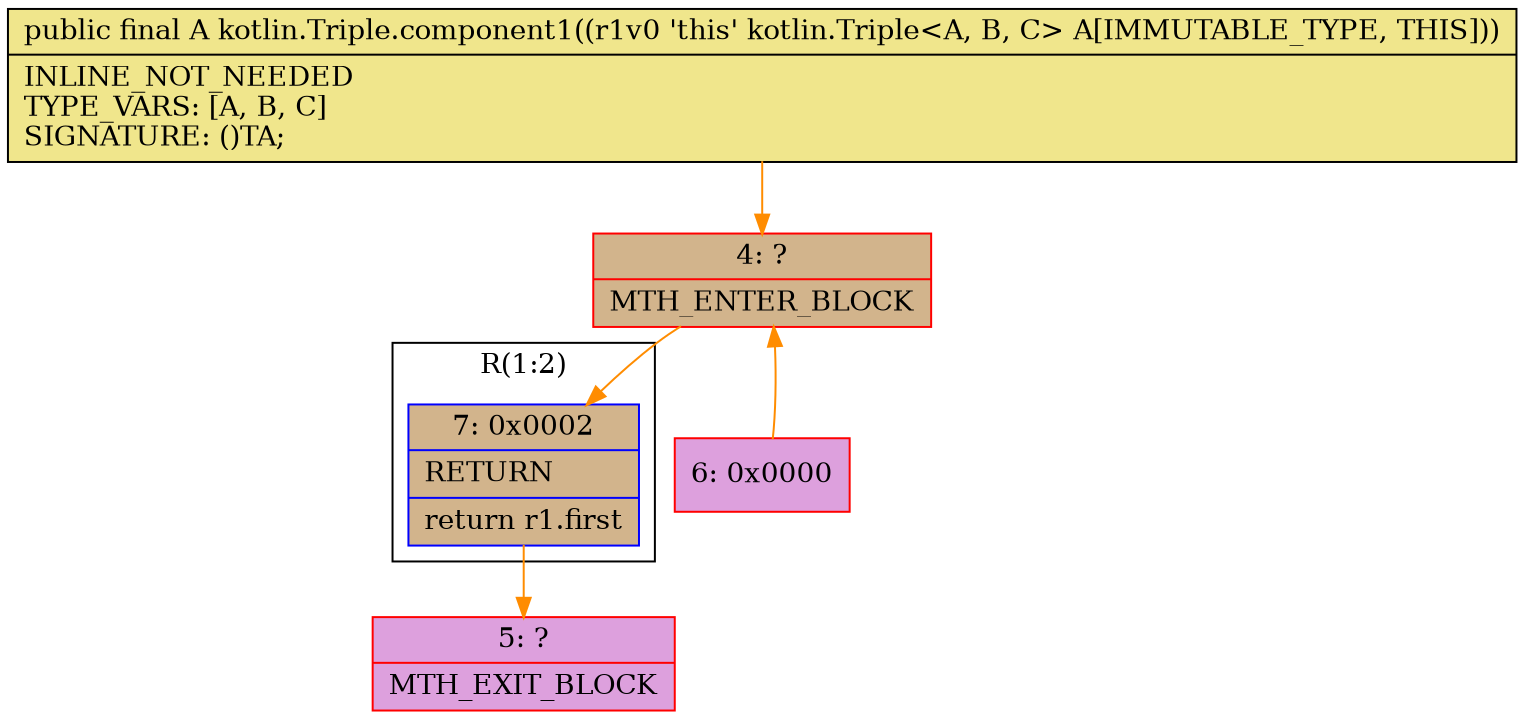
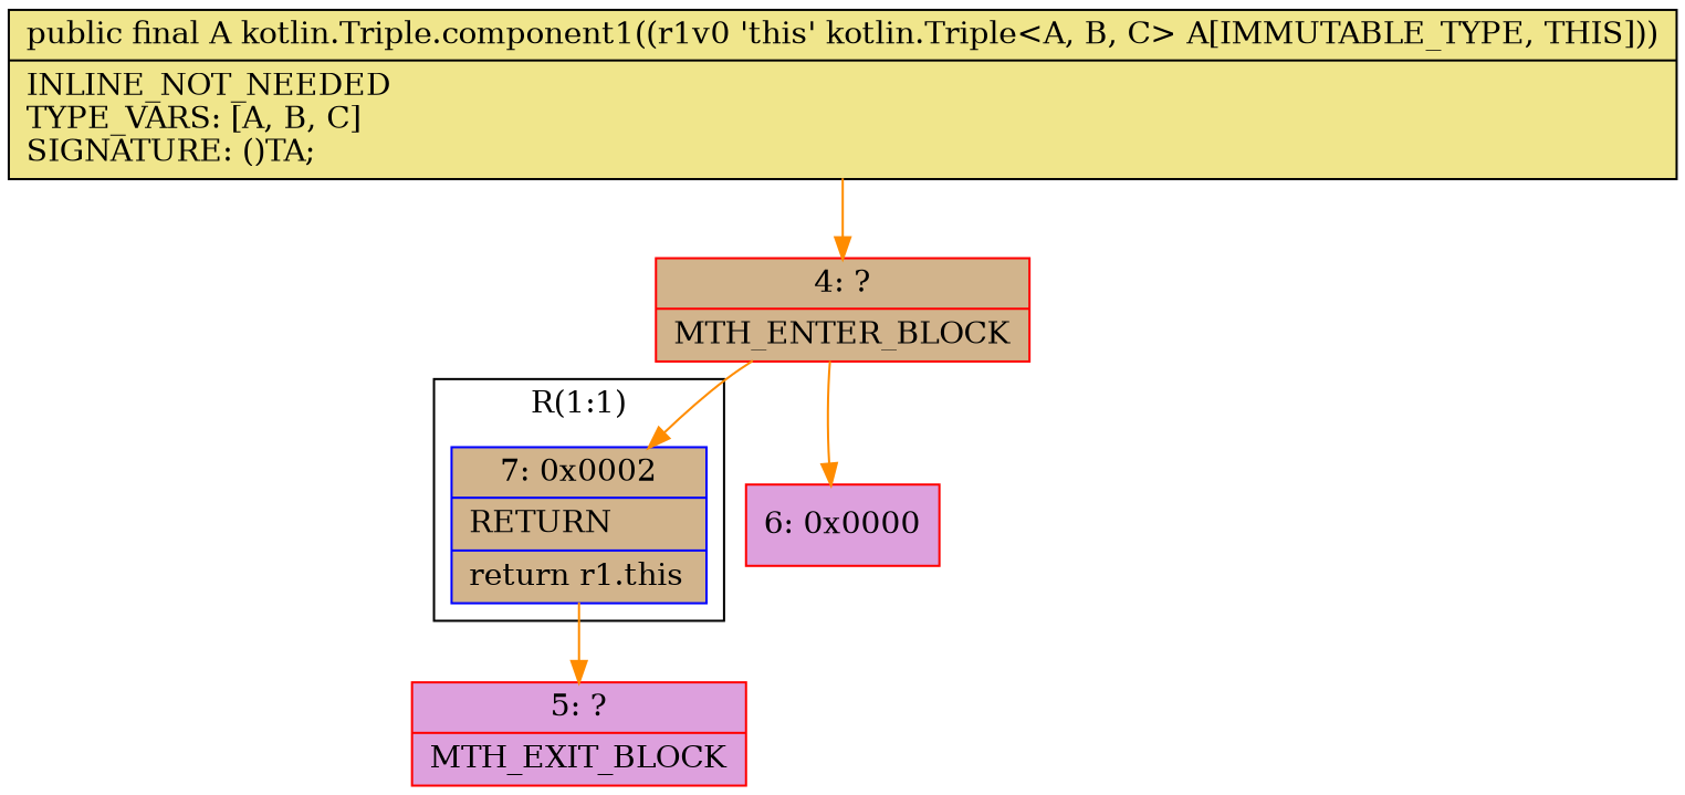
  digraph {
    node [color=red fillcolor=tan shape=record style=filled]
    edge [color=darkorange]
-   n1 [color=blue label="{7\:\ 0x0002|RETURN\l|return r1.first\l}"]
+   n1 [color=blue label="{7\:\ 0x0002|RETURN\l|return r1.this\l}"]
    n2 [fillcolor=plum label="{5\:\ ?|MTH_EXIT_BLOCK\l}"]
    n3 [label="{4\:\ ?|MTH_ENTER_BLOCK\l}"]
    n4 [fillcolor=plum label="{6\:\ 0x0000}"]
    n5 [fillcolor=khaki label="{public final A kotlin.Triple.component1((r1v0 'this' kotlin.Triple\<A, B, C\> A[IMMUTABLE_TYPE, THIS]))  | INLINE_NOT_NEEDED\lTYPE_VARS: [A, B, C]\lSIGNATURE: ()TA;\l}" color=""]
    subgraph cluster_1 {
-     label="R(1:2)"
+     label="R(1:1)"
      n1
    }
    n1 -> n2
    n3 -> n1
-   n4 -> n3
+   n3 -> n4
    n5 -> n3
  }
